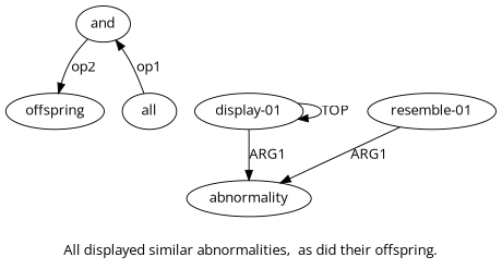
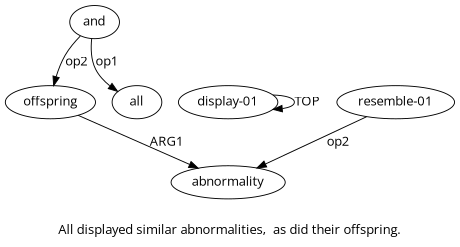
  digraph {
    fontname="Open Sans"
    label="All displayed similar abnormalities,  as did their offspring."
    node [color=black fontname="Open Sans"]
    edge [color=black fontname="Open Sans" gold_label=ARG1 test_label=ARG1]
    n1 [gold_ind=1 gold_label=and label=and test_ind=1 test_label=and]
    n2 [gold_ind=3 gold_label=offspring label=offspring test_ind=3 test_label=offspring]
    n3 [gold_ind=2 gold_label=all label=all test_ind=2 test_label=all]
    n4 [gold_ind=0 gold_label="display-01" label="display-01" test_ind=0 test_label="display-01"]
    n5 [gold_ind=4 gold_label=abnormality label=abnormality test_ind=4 test_label=abnormality]
    n6 [gold_ind=5 gold_label="resemble-01" label="resemble-01" test_ind=5 test_label="resemble-01"]
    n1 -> n2 [gold_label=op2 label=op2 test_label=op2]
-   n3 -> n1 [gold_label=op1 label=op1 test_label=op1]
+   n1 -> n3 [gold_label=op1 label=op1 test_label=op1]
    n4 -> n4 [gold_label=TOP label=TOP test_label=TOP]
-   n4 -> n5 [label=ARG1]
-   n6 -> n5 [label=ARG1]
+   n2 -> n5 [label=ARG1]
+   n6 -> n5 [label=op2]
  }
